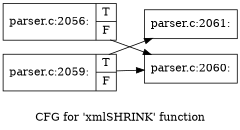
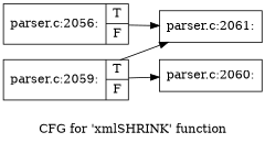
  digraph {
    label="CFG for 'xmlSHRINK' function"
    rankdir=LR
    node [shape=record]
    n1 [label="{parser.c:2056:|{<s0>T|<s1>F}}"]
    n2 [label="{parser.c:2061:}"]
    n3 [label="{parser.c:2059:|{<s0>T|<s1>F}}"]
    n4 [label="{parser.c:2060:}"]
-   n1 -> n4
+   n1 -> n2
    n3 -> n2
    n3 -> n4
  }
